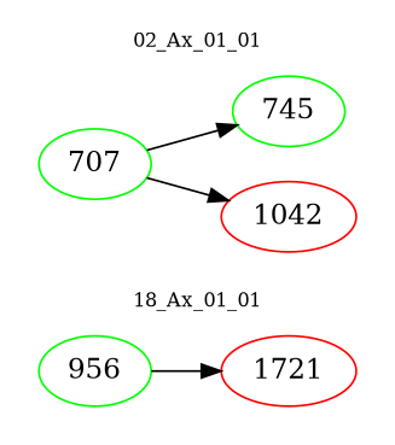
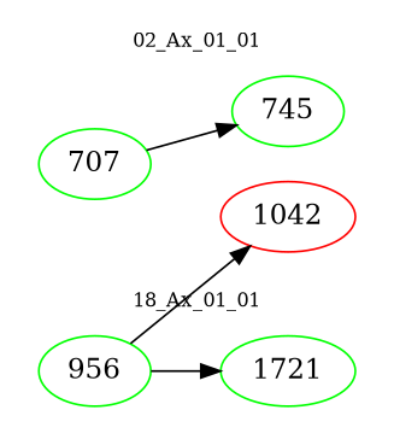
  digraph {
    rankdir=LR
    node [color=green]
    edge [color=black]
    n1 [label=707]
    n2 [label=745]
    n3 [color=red label=1042]
    n4 [label=956]
-   n5 [color=red label=1721]
+   n5 [label=1721]
    subgraph cluster_1 {
      color=white
      fontsize=10
      label="02_Ax_01_01"
      n1
      n2
      n3
    }
    subgraph cluster_2 {
      color=white
      fontsize=10
      label="18_Ax_01_01"
      n4
      n5
    }
    n1 -> n2
-   n1 -> n3
+   n4 -> n3
    n4 -> n5
  }
